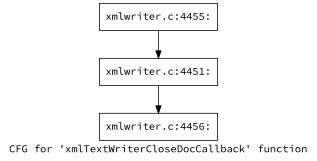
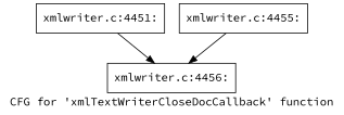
  digraph {
    fontname="Source Code Pro"
    label="CFG for 'xmlTextWriterCloseDocCallback' function"
    node [fontname="Source Code Pro" shape=record]
    edge [fontname="Source Code Pro"]
    n1 [label="{xmlwriter.c:4451:}"]
    n2 [label="{xmlwriter.c:4456:}"]
    n3 [label="{xmlwriter.c:4455:}"]
    n1 -> n2
-   n3 -> n1
+   n3 -> n2
  }
